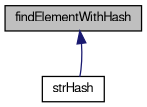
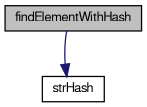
  digraph {
    rankdir=TB
    node [color=black fontname=FreeSans fontsize=10 shape=record style=filled]
    n1 [fillcolor=grey75 fontcolor=black height=0.2 label=findElementWithHash width=0.4]
    n2 [fillcolor=white height=0.2 label=strHash width=0.4]
-   n2 -> n1 [color=midnightblue fontname=FreeSans fontsize=10 labelfontname=FreeSans labelfontsize=10 style=solid]
+   n1 -> n2 [color=midnightblue fontname=FreeSans fontsize=10 labelfontname=FreeSans labelfontsize=10 style=solid]
  }
